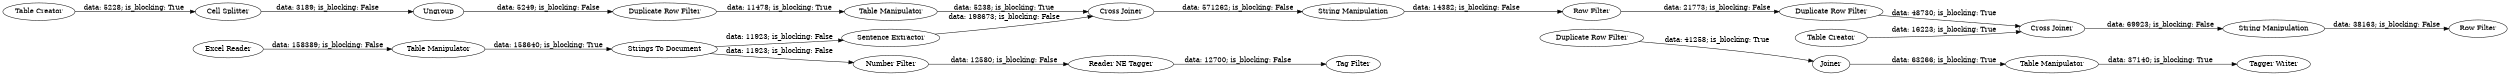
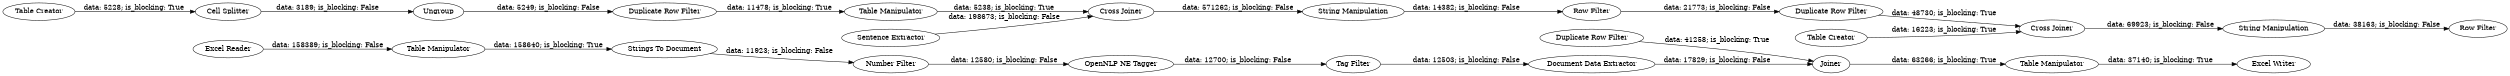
  digraph {
    rankdir=LR
    n1 [label=Ungroup]
    n2 [label="Duplicate Row Filter"]
    n3 [label="Table Manipulator"]
    n4 [label="Table Manipulator"]
-   n5 [label="Tagger Writer"]
+   n5 [label="Excel Writer"]
    n6 [label="Tag Filter"]
+   n7 [label="Document Data Extractor"]
    n8 [label=Joiner]
    n9 [label="Table Manipulator"]
    n10 [label="Strings To Document"]
    n11 [label="Number Filter"]
    n12 [label="Sentence Extractor"]
    n13 [label="Cell Splitter"]
    n14 [label="String Manipulation"]
    n15 [label="Row Filter"]
    n16 [label="Table Creator"]
    n17 [label="String Manipulation"]
    n18 [label="Row Filter"]
    n19 [label="Duplicate Row Filter"]
    n20 [label="Cross Joiner"]
-   n21 [label="Reader NE Tagger"]
+   n21 [label="OpenNLP NE Tagger"]
    n22 [label="Cross Joiner"]
    n23 [label="Duplicate Row Filter"]
    n24 [label="Table Creator"]
    n25 [label="Excel Reader"]
    n1 -> n2 [label="data: 5249; is_blocking: False"]
    n2 -> n3 [label="data: 11478; is_blocking: True"]
    n3 -> n22 [label="data: 5238; is_blocking: True"]
    n4 -> n5 [label="data: 37140; is_blocking: True"]
+   n6 -> n7 [label="data: 12503; is_blocking: False"]
+   n7 -> n8 [label="data: 17829; is_blocking: False"]
    n8 -> n4 [label="data: 63266; is_blocking: True"]
    n9 -> n10 [label="data: 158640; is_blocking: True"]
    n10 -> n11 [label="data: 11923; is_blocking: False"]
-   n10 -> n12 [label="data: 11923; is_blocking: False"]
    n11 -> n21 [label="data: 12580; is_blocking: False"]
    n12 -> n22 [label="data: 198673; is_blocking: False"]
    n13 -> n1 [label="data: 3189; is_blocking: False"]
    n14 -> n15 [label="data: 38163; is_blocking: False"]
    n16 -> n13 [label="data: 5228; is_blocking: True"]
    n17 -> n18 [label="data: 14382; is_blocking: False"]
    n18 -> n19 [label="data: 21773; is_blocking: False"]
    n19 -> n20 [label="data: 48730; is_blocking: True"]
    n20 -> n14 [label="data: 69923; is_blocking: False"]
    n21 -> n6 [label="data: 12700; is_blocking: False"]
    n22 -> n17 [label="data: 571262; is_blocking: False"]
    n23 -> n8 [label="data: 41258; is_blocking: True"]
    n24 -> n20 [label="data: 16223; is_blocking: True"]
    n25 -> n9 [label="data: 158389; is_blocking: False"]
  }
